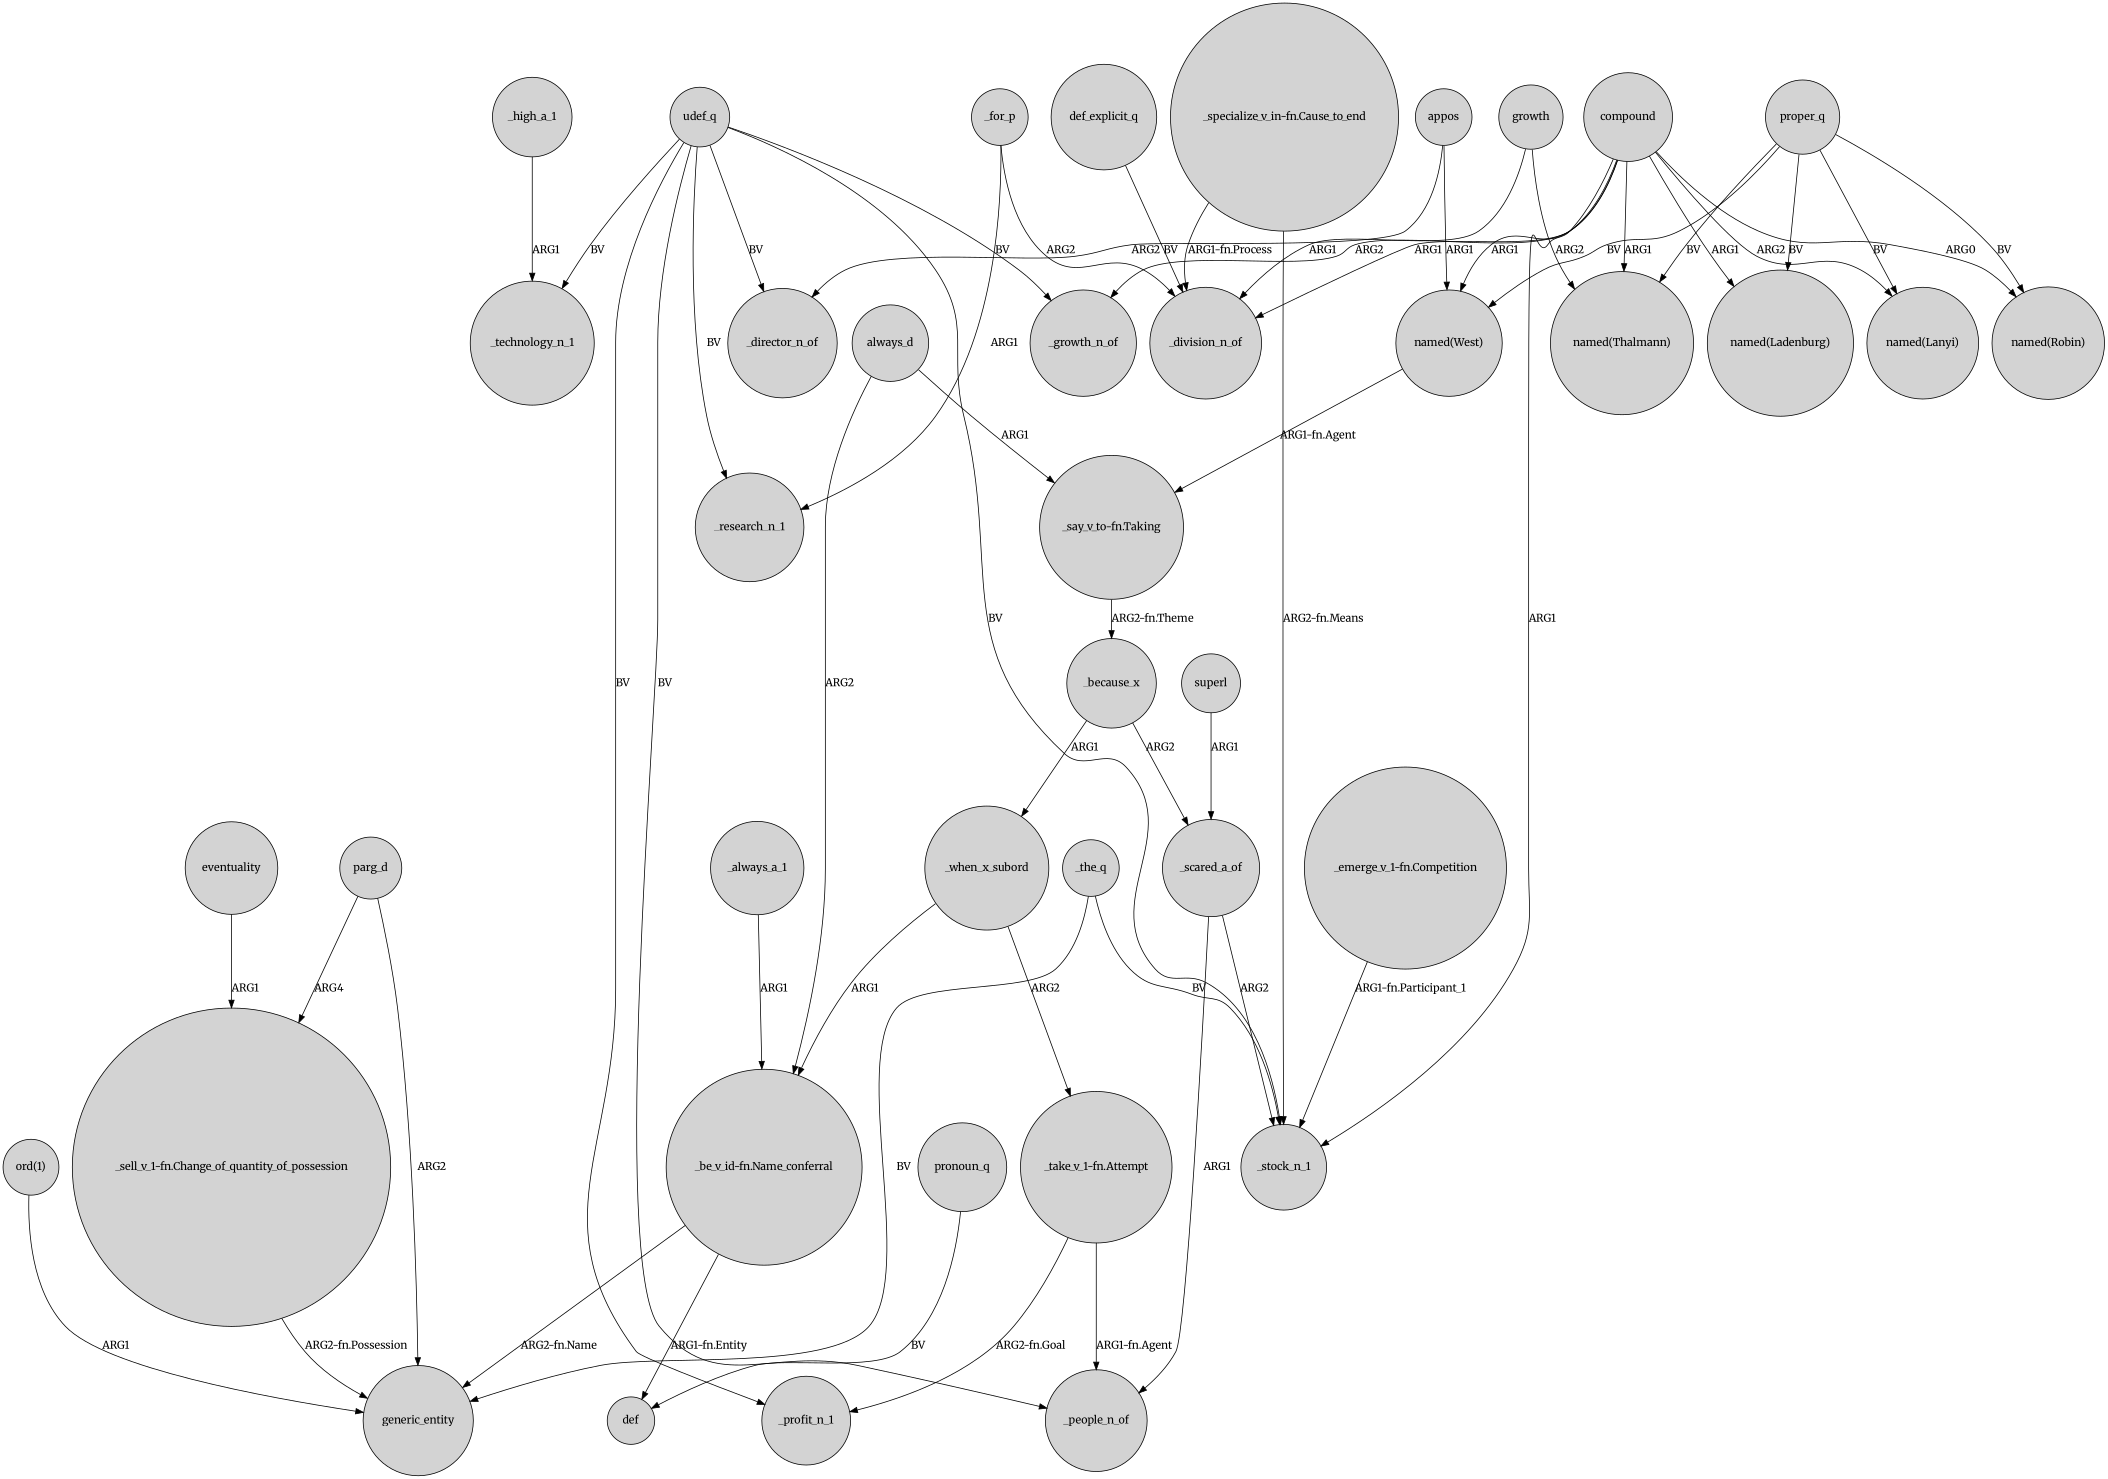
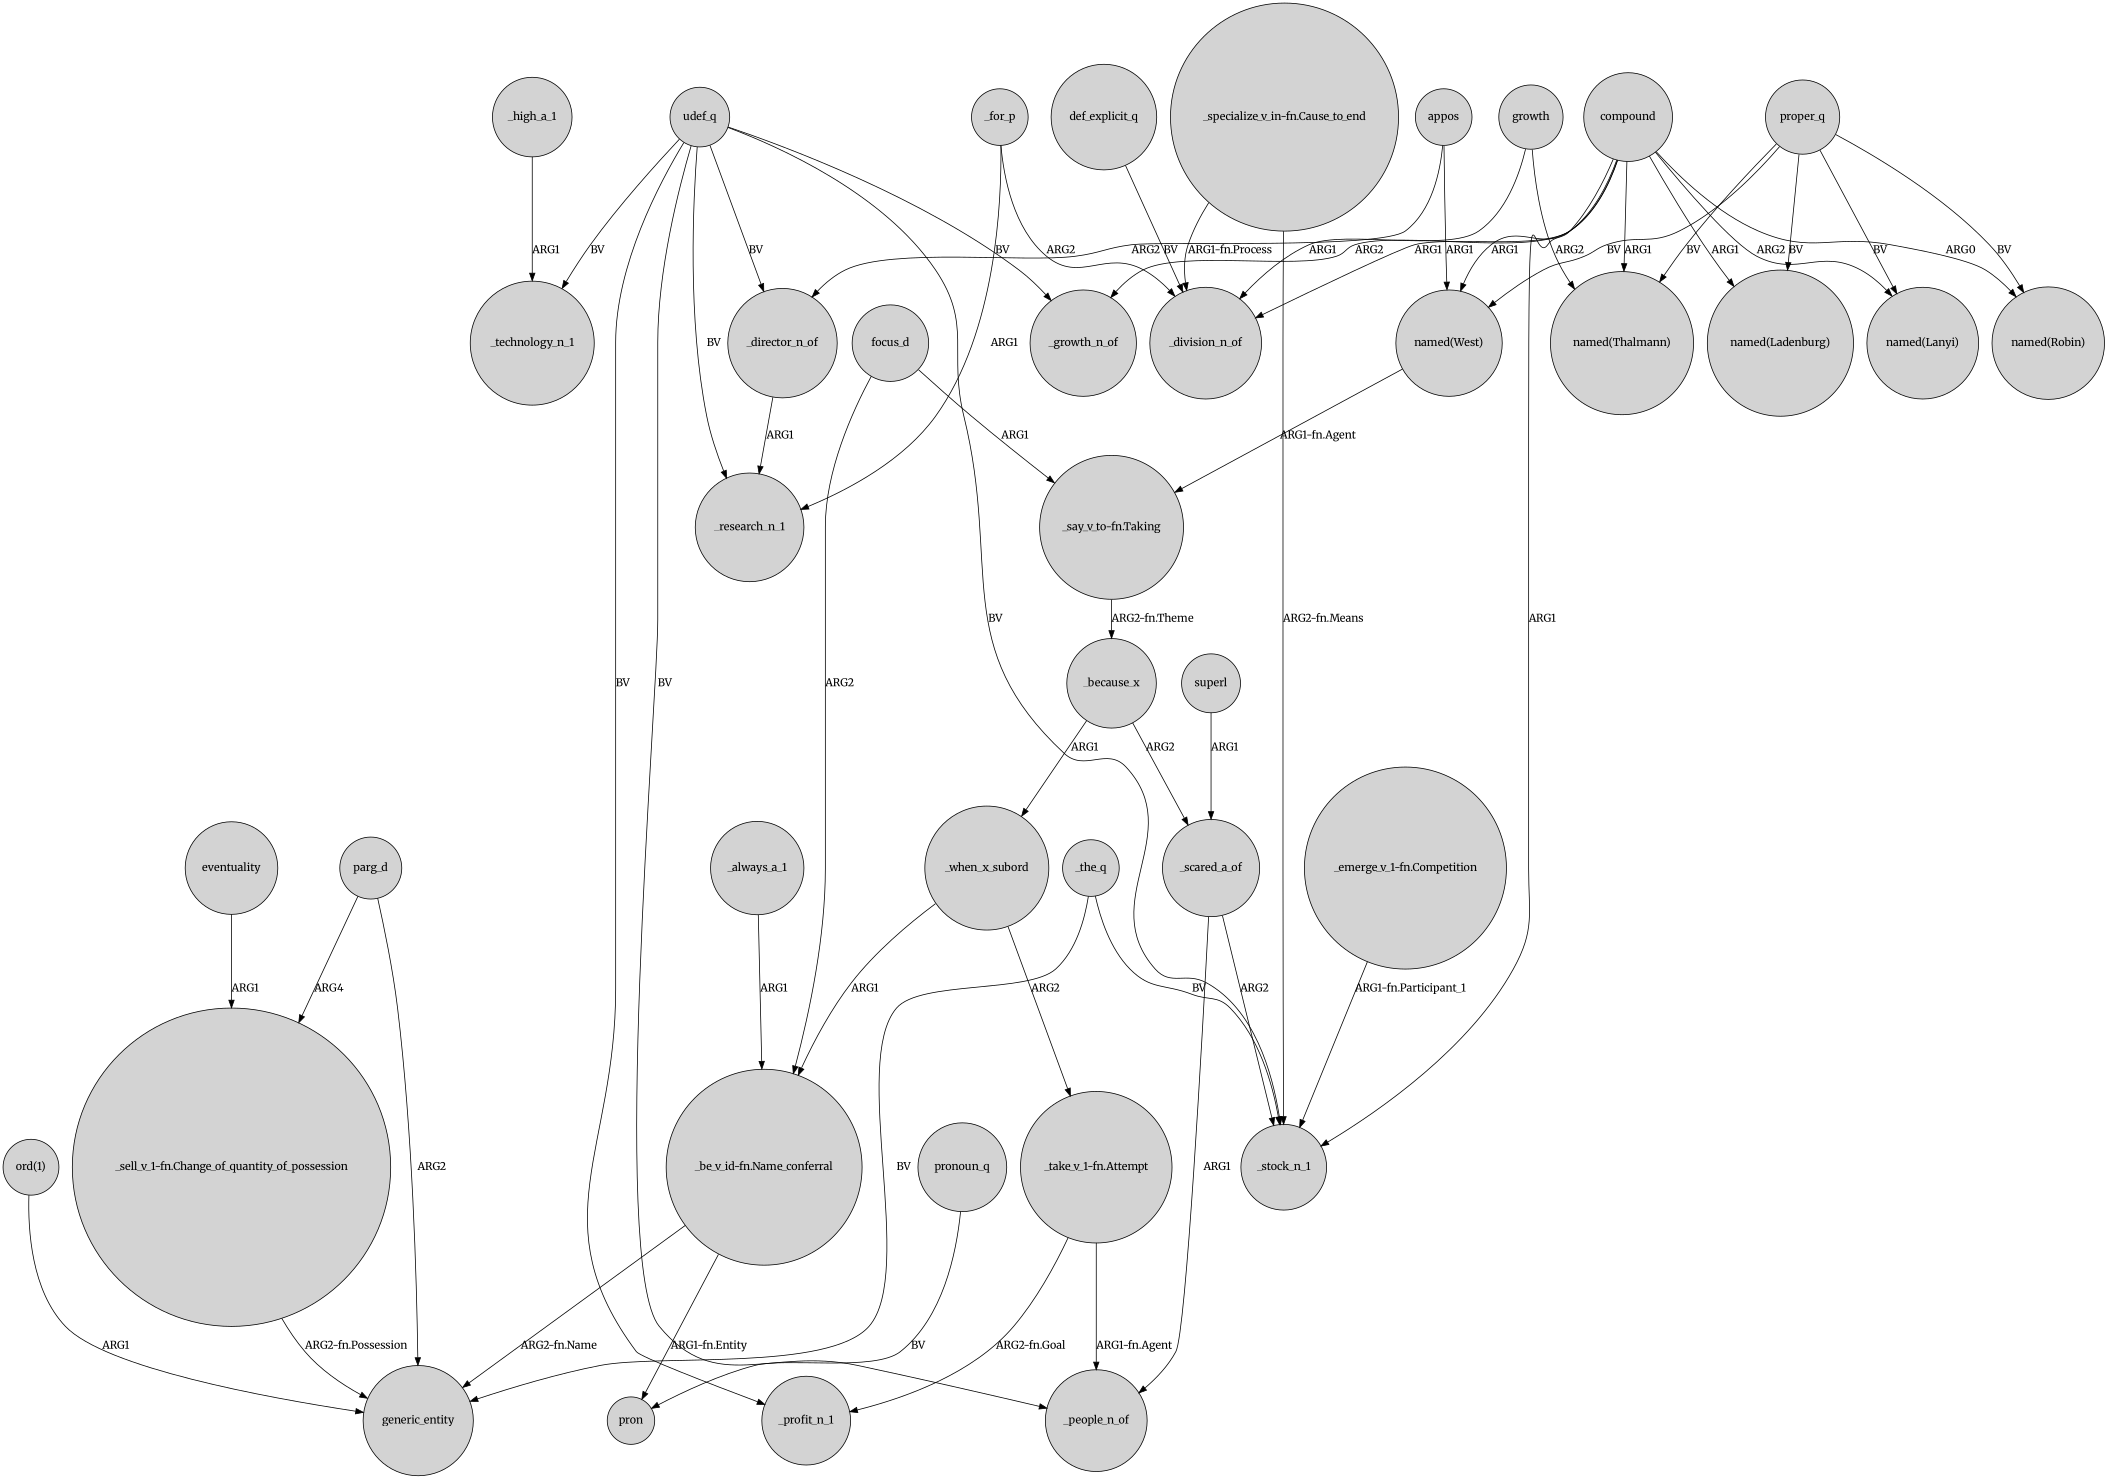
  digraph {
    fontname=Merriweather
    node [fontname=Merriweather shape=circle style=filled]
    edge [fontname=Merriweather]
    udef_q
    _director_n_of
    _people_n_of
    _research_n_1
    _technology_n_1
    _stock_n_1
    _profit_n_1
    _growth_n_of
    "_be_v_id-fn.Name_conferral"
    generic_entity
-   pron [label=def]
+   pron
    _always_a_1
    proper_q
    "named(Thalmann)"
    "named(West)"
    "named(Robin)"
    "named(Lanyi)"
    "named(Ladenburg)"
    "_say_v_to-fn.Taking"
    _for_p
    _division_n_of
    n22 [label=growth]
    appos
    compound
    _because_x
    _scared_a_of
    _when_x_subord
    "_take_v_1-fn.Attempt"
-   focus_d [label=always_d]
+   focus_d
    def_explicit_q
    _high_a_1
    "_specialize_v_in-fn.Cause_to_end"
    superl
    "ord(1)"
    eventuality
    "_sell_v_1-fn.Change_of_quantity_of_possession"
    "_emerge_v_1-fn.Competition"
    parg_d
    pronoun_q
    _the_q
    udef_q -> _director_n_of [label=BV]
    udef_q -> _people_n_of [label=BV]
    udef_q -> _research_n_1 [label=BV]
    udef_q -> _technology_n_1 [label=BV]
    udef_q -> _stock_n_1 [label=BV]
    udef_q -> _profit_n_1 [label=BV]
    udef_q -> _growth_n_of [label=BV]
+   _director_n_of -> _research_n_1 [label=ARG1]
    "_be_v_id-fn.Name_conferral" -> generic_entity [label="ARG2-fn.Name"]
    "_be_v_id-fn.Name_conferral" -> pron [label="ARG1-fn.Entity"]
    _always_a_1 -> "_be_v_id-fn.Name_conferral" [label=ARG1]
    proper_q -> "named(Thalmann)" [label=BV]
    proper_q -> "named(West)" [label=BV]
    proper_q -> "named(Robin)" [label=BV]
    proper_q -> "named(Lanyi)" [label=BV]
    proper_q -> "named(Ladenburg)" [label=BV]
    "named(West)" -> "_say_v_to-fn.Taking" [label="ARG1-fn.Agent"]
    "_say_v_to-fn.Taking" -> _because_x [label="ARG2-fn.Theme"]
    _for_p -> _research_n_1 [label=ARG1]
    _for_p -> _division_n_of [label=ARG2]
    n22 -> "named(Thalmann)" [label=ARG2]
    n22 -> _division_n_of [label=ARG1]
    appos -> _director_n_of [label=ARG2]
    appos -> "named(West)" [label=ARG1]
    compound -> _stock_n_1 [label=ARG1]
    compound -> _growth_n_of [label=ARG2]
    compound -> "named(Thalmann)" [label=ARG1]
    compound -> "named(West)" [label=ARG1]
    compound -> "named(Robin)" [label=ARG0]
    compound -> "named(Lanyi)" [label=ARG2]
    compound -> "named(Ladenburg)" [label=ARG1]
    compound -> _division_n_of [label=ARG1]
    _because_x -> _scared_a_of [label=ARG2]
    _because_x -> _when_x_subord [label=ARG1]
    _scared_a_of -> _people_n_of [label=ARG1]
    _scared_a_of -> _stock_n_1 [label=ARG2]
    _when_x_subord -> "_be_v_id-fn.Name_conferral" [label=ARG1]
    _when_x_subord -> "_take_v_1-fn.Attempt" [label=ARG2]
    "_take_v_1-fn.Attempt" -> _people_n_of [label="ARG1-fn.Agent"]
    "_take_v_1-fn.Attempt" -> _profit_n_1 [label="ARG2-fn.Goal"]
    focus_d -> "_be_v_id-fn.Name_conferral" [label=ARG2]
    focus_d -> "_say_v_to-fn.Taking" [label=ARG1]
    def_explicit_q -> _division_n_of [label=BV]
    _high_a_1 -> _technology_n_1 [label=ARG1]
    "_specialize_v_in-fn.Cause_to_end" -> _stock_n_1 [label="ARG2-fn.Means"]
    "_specialize_v_in-fn.Cause_to_end" -> _division_n_of [label="ARG1-fn.Process"]
    superl -> _scared_a_of [label=ARG1]
    "ord(1)" -> generic_entity [label=ARG1]
    eventuality -> "_sell_v_1-fn.Change_of_quantity_of_possession" [label=ARG1]
    "_sell_v_1-fn.Change_of_quantity_of_possession" -> generic_entity [label="ARG2-fn.Possession"]
    "_emerge_v_1-fn.Competition" -> _stock_n_1 [label="ARG1-fn.Participant_1"]
    parg_d -> generic_entity [label=ARG2]
    parg_d -> "_sell_v_1-fn.Change_of_quantity_of_possession" [label=ARG4]
    pronoun_q -> pron [label=BV]
    _the_q -> _stock_n_1 [label=BV]
    _the_q -> generic_entity [label=BV]
  }
